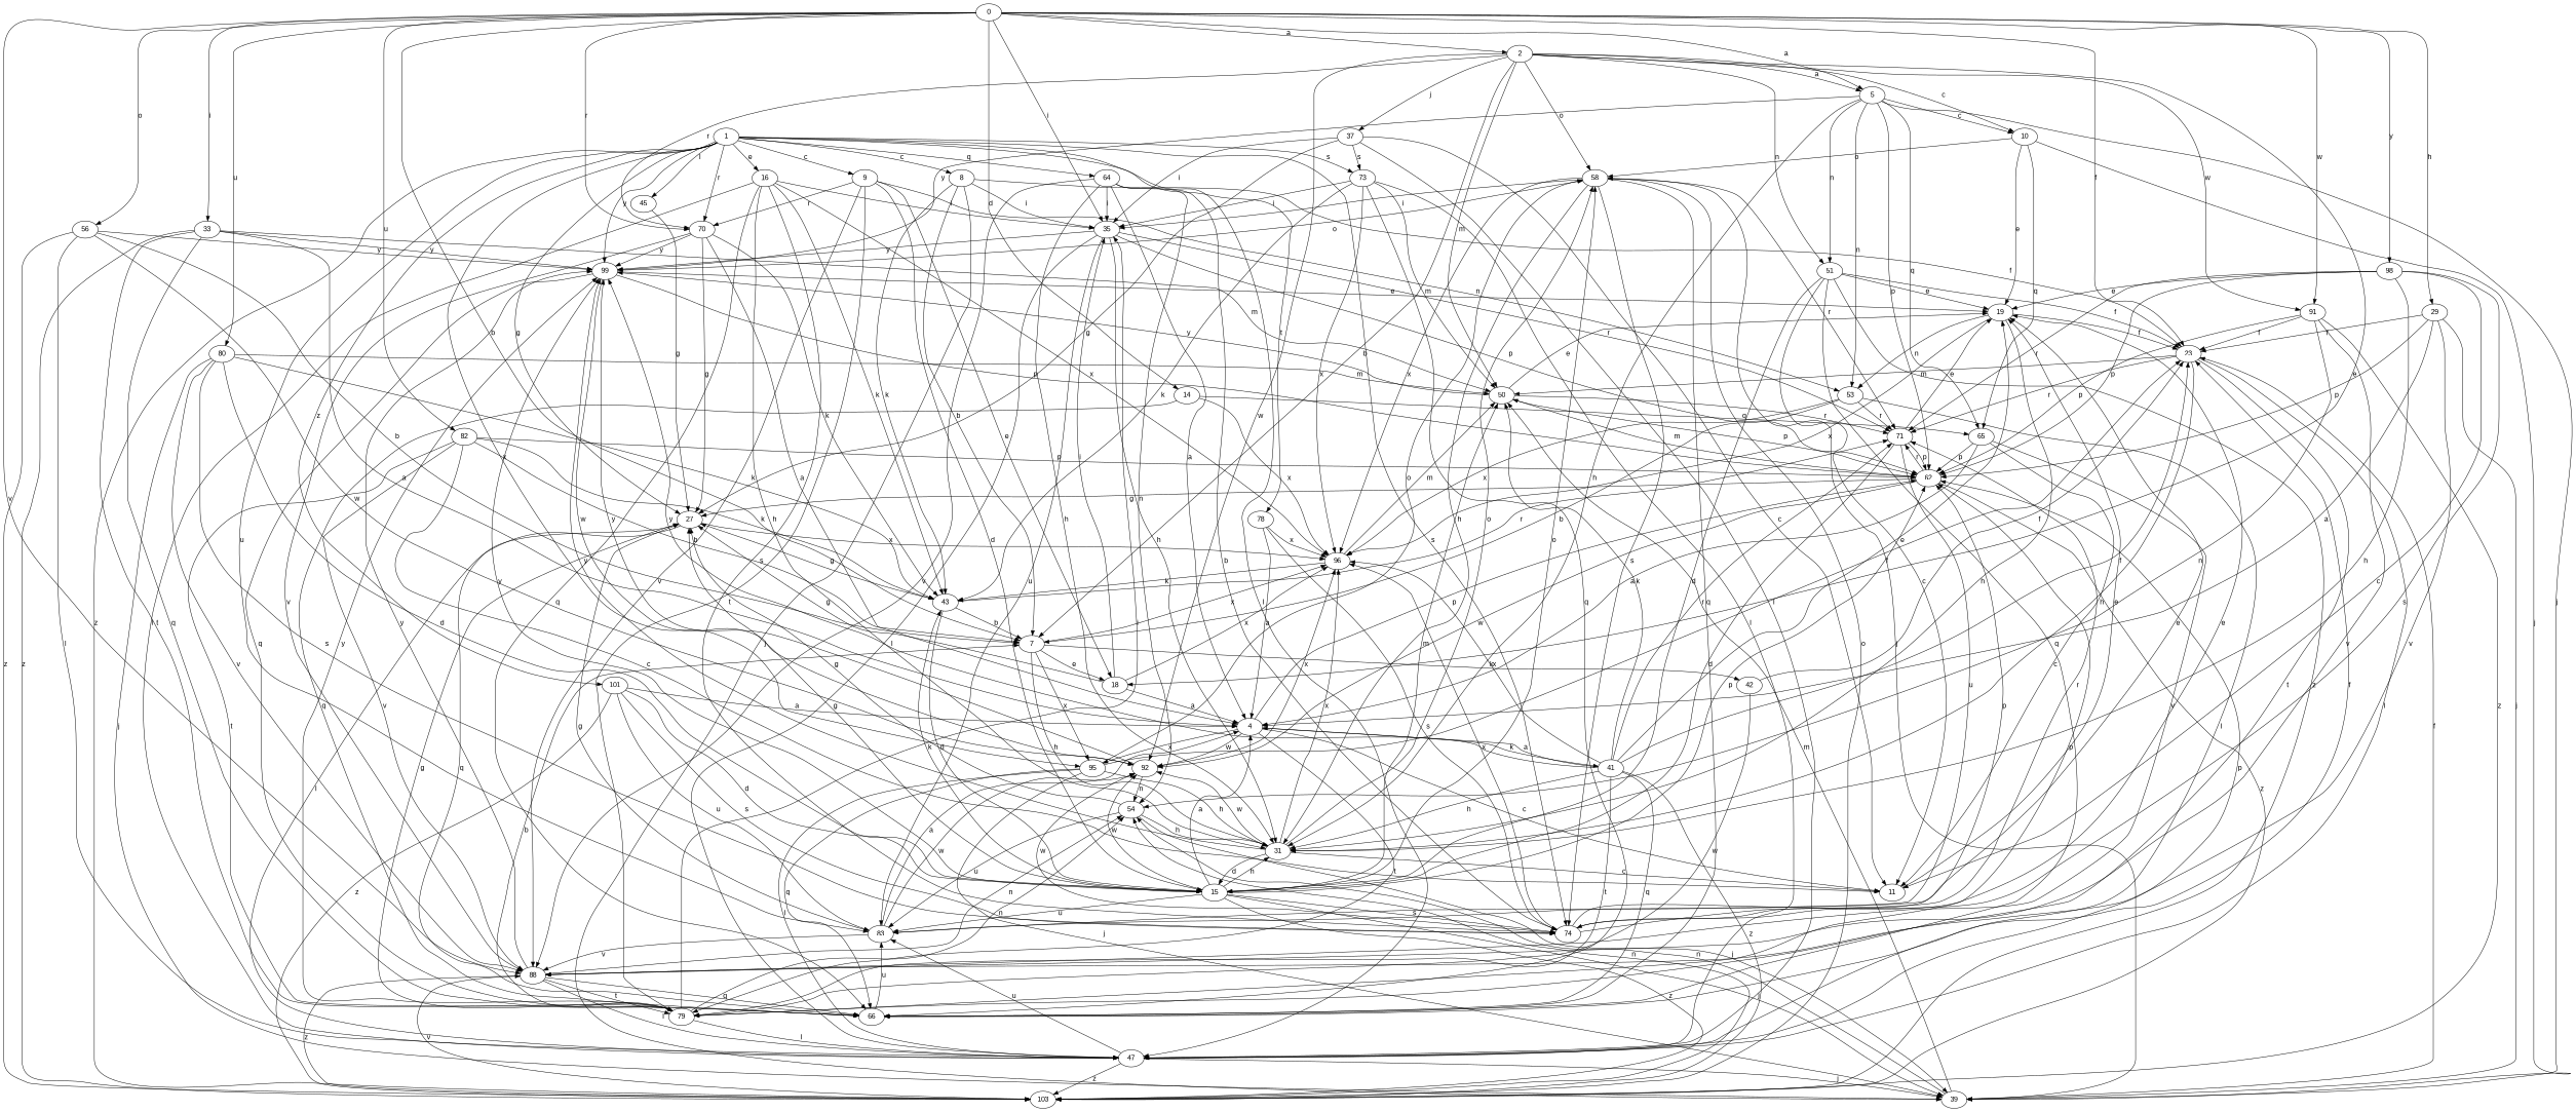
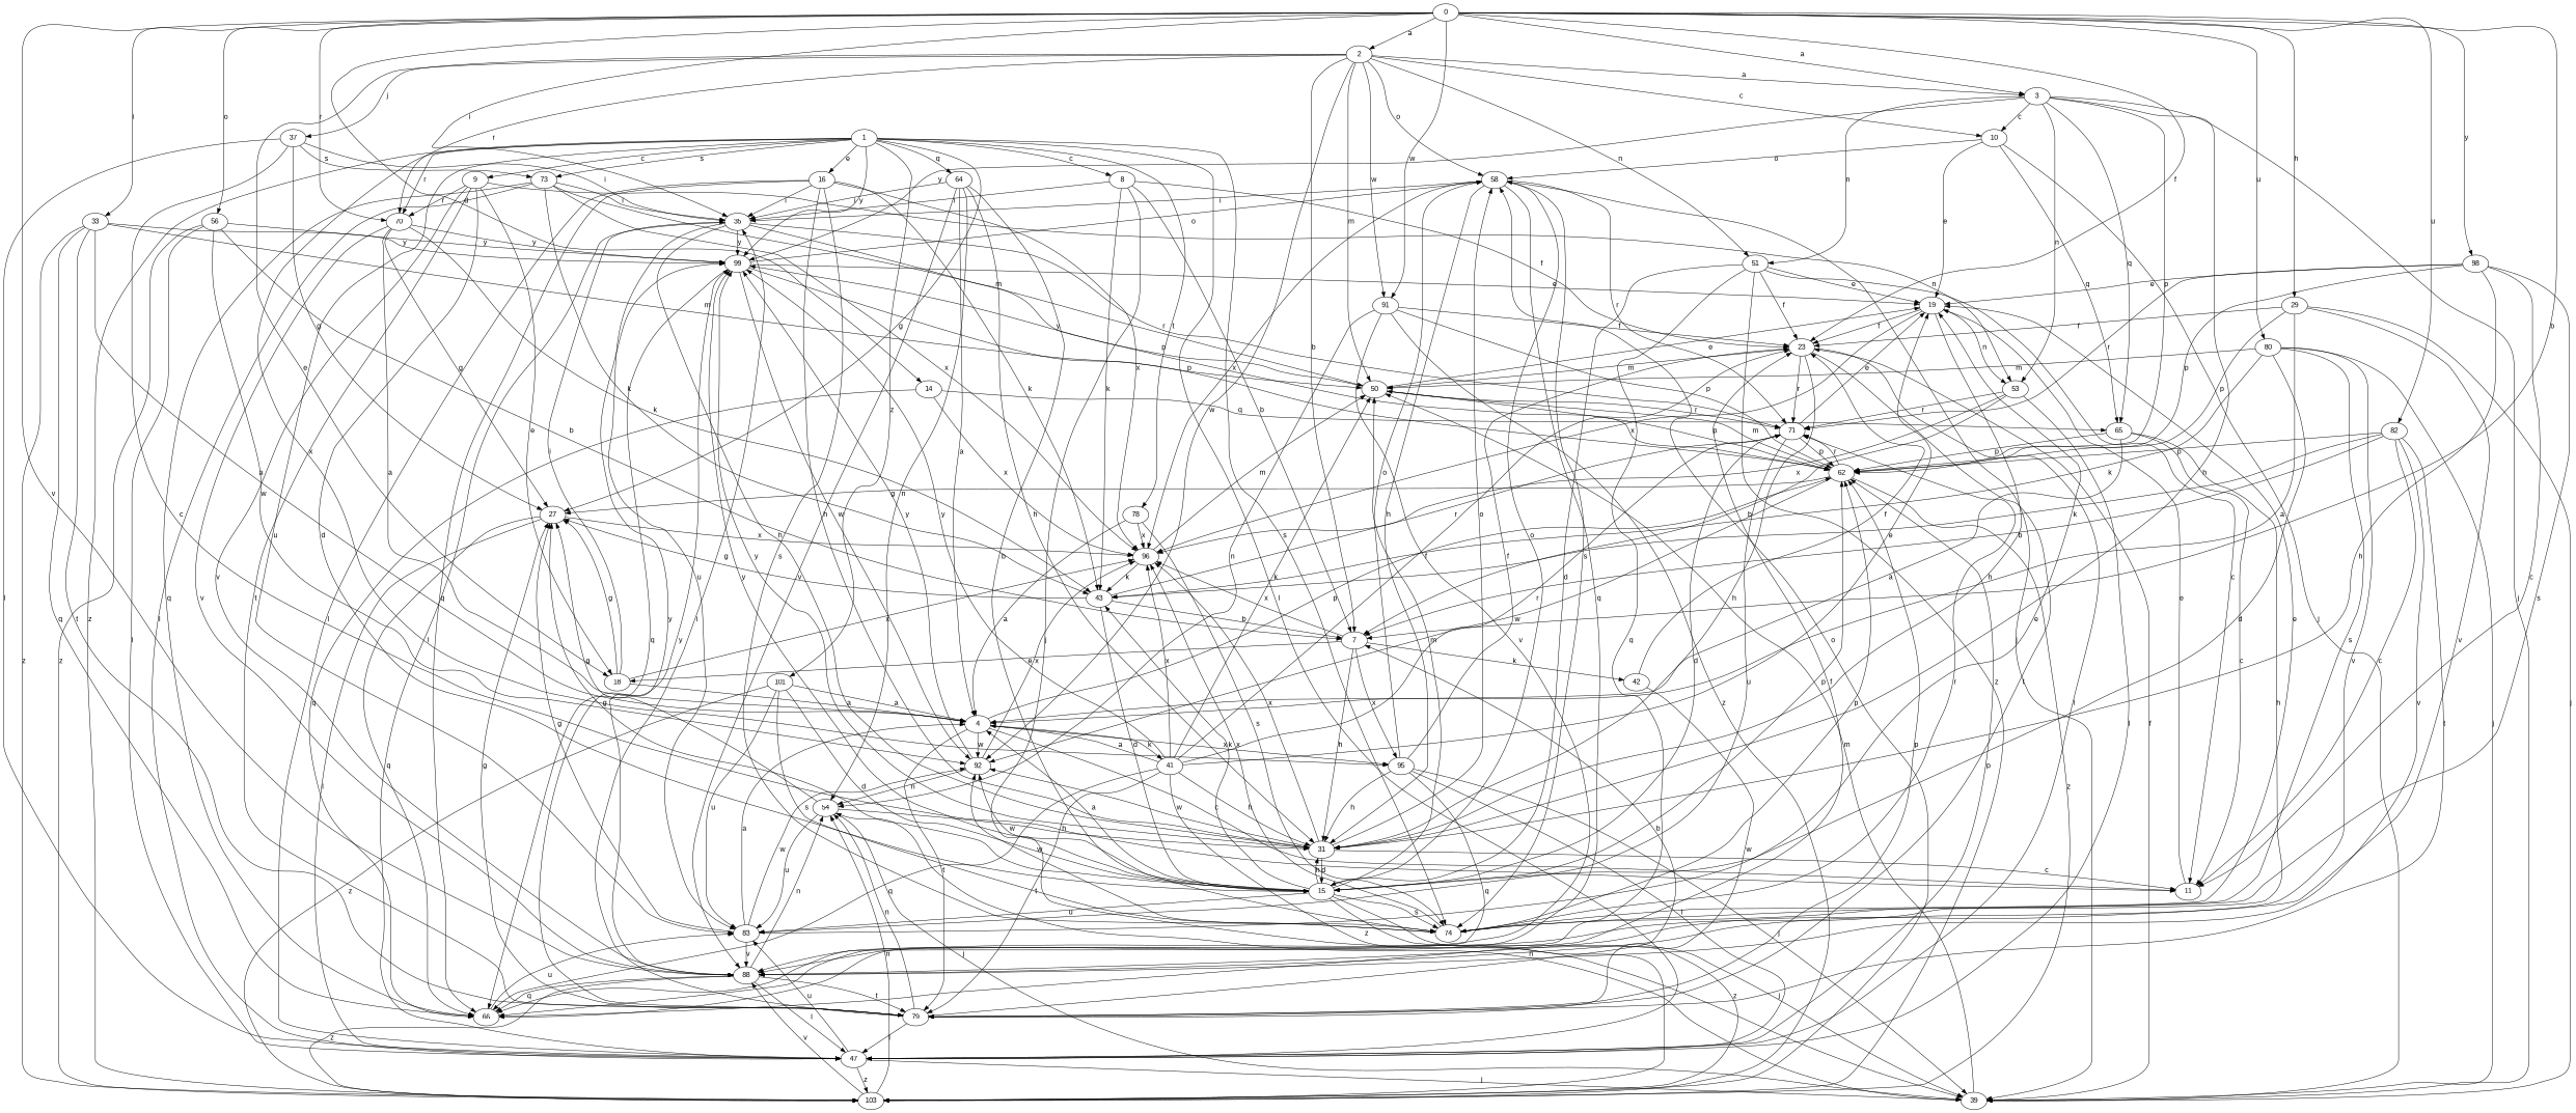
  strict digraph {
    fontname="Liberation Sans"
    node [fontname="Liberation Sans"]
    edge [fontname="Liberation Sans"]
    0
    2
-   3 [label=5]
+   3
    7
    14
    23
    29
    33
    35
    56
    70
    80
    82
    88
    91
    98
    10
    18
    37
    50
    51
    58
    92
    99
    31
    39
    53
    62
    65
    95
    42
    96
    66
    47
    79
    71
    4
    103
    83
    27
    43
    73
    74
    15
    11
    54
    19
    1
    8
    9
    16
-   45
    64
    78
    101
    41
    0 -> 2 [label=a]
    0 -> 3 [label=a]
    0 -> 7 [label=b]
    0 -> 14 [label=d]
    0 -> 23 [label=f]
    0 -> 29 [label=h]
    0 -> 33 [label=i]
    0 -> 35 [label=i]
    0 -> 56 [label=o]
    0 -> 70 [label=r]
    0 -> 80 [label=u]
    0 -> 82 [label=u]
    0 -> 88 [label=v]
    0 -> 91 [label=w]
    0 -> 98 [label=y]
    2 -> 3 [label=a]
    2 -> 7 [label=b]
    2 -> 70 [label=r]
    2 -> 91 [label=w]
    2 -> 10 [label=c]
    2 -> 18 [label=e]
    2 -> 37 [label=j]
    2 -> 50 [label=m]
    2 -> 51 [label=n]
    2 -> 58 [label=o]
    2 -> 92 [label=w]
    3 -> 10 [label=c]
    3 -> 51 [label=n]
    3 -> 99 [label=y]
    3 -> 31 [label=h]
    3 -> 39 [label=j]
    3 -> 53 [label=n]
    3 -> 62 [label=p]
    3 -> 65 [label=q]
    7 -> 18 [label=e]
    7 -> 31 [label=h]
    7 -> 95 [label=x]
    7 -> 42 [label=k]
    7 -> 96 [label=x]
    14 -> 65 [label=q]
    14 -> 96 [label=x]
    14 -> 66 [label=q]
    23 -> 50 [label=m]
    23 -> 31 [label=h]
    23 -> 47 [label=l]
    23 -> 79 [label=t]
    23 -> 71 [label=r]
    29 -> 23 [label=f]
    29 -> 88 [label=v]
    29 -> 39 [label=j]
    29 -> 62 [label=p]
    29 -> 4 [label=a]
    33 -> 50 [label=m]
    33 -> 99 [label=y]
    33 -> 66 [label=q]
    33 -> 79 [label=t]
    33 -> 4 [label=a]
    33 -> 103 [label=z]
    35 -> 99 [label=y]
    35 -> 31 [label=h]
    35 -> 62 [label=p]
    35 -> 47 [label=l]
    35 -> 71 [label=r]
    35 -> 83 [label=u]
    56 -> 7 [label=b]
    56 -> 92 [label=w]
    56 -> 99 [label=y]
    56 -> 47 [label=l]
    56 -> 103 [label=z]
    70 -> 88 [label=v]
    70 -> 99 [label=y]
    70 -> 4 [label=a]
    70 -> 27 [label=g]
    70 -> 43 [label=k]
    80 -> 88 [label=v]
    80 -> 50 [label=m]
    80 -> 39 [label=j]
    80 -> 43 [label=k]
    80 -> 74 [label=s]
    80 -> 15 [label=d]
    82 -> 7 [label=b]
    82 -> 88 [label=v]
    82 -> 62 [label=p]
    82 -> 79 [label=t]
    82 -> 43 [label=k]
    82 -> 11 [label=c]
    88 -> 99 [label=y]
    88 -> 66 [label=q]
    88 -> 47 [label=l]
    88 -> 79 [label=t]
    88 -> 103 [label=z]
    88 -> 54 [label=n]
    91 -> 23 [label=f]
    91 -> 88 [label=v]
    91 -> 62 [label=p]
    91 -> 103 [label=z]
    91 -> 54 [label=n]
    98 -> 31 [label=h]
    98 -> 62 [label=p]
    98 -> 71 [label=r]
    98 -> 74 [label=s]
    98 -> 11 [label=c]
    98 -> 19 [label=e]
    10 -> 58 [label=o]
    10 -> 39 [label=j]
    10 -> 65 [label=q]
    10 -> 19 [label=e]
    18 -> 35 [label=i]
    18 -> 96 [label=x]
    18 -> 4 [label=a]
    18 -> 27 [label=g]
    37 -> 35 [label=i]
    37 -> 47 [label=l]
    37 -> 27 [label=g]
    37 -> 73 [label=s]
    37 -> 11 [label=c]
    50 -> 99 [label=y]
    50 -> 62 [label=p]
    50 -> 71 [label=r]
    50 -> 19 [label=e]
    51 -> 23 [label=f]
    51 -> 66 [label=q]
    51 -> 103 [label=z]
    51 -> 15 [label=d]
    51 -> 11 [label=c]
    51 -> 19 [label=e]
    58 -> 35 [label=i]
    58 -> 31 [label=h]
    58 -> 39 [label=j]
    58 -> 96 [label=x]
    58 -> 66 [label=q]
    58 -> 71 [label=r]
    58 -> 74 [label=s]
    92 -> 99 [label=y]
    92 -> 96 [label=x]
    92 -> 54 [label=n]
    99 -> 58 [label=o]
    99 -> 92 [label=w]
    99 -> 62 [label=p]
    99 -> 66 [label=q]
    99 -> 19 [label=e]
    31 -> 58 [label=o]
    31 -> 92 [label=w]
    31 -> 99 [label=y]
    31 -> 96 [label=x]
    31 -> 15 [label=d]
    31 -> 11 [label=c]
    39 -> 23 [label=f]
    39 -> 50 [label=m]
    39 -> 54 [label=n]
    53 -> 7 [label=b]
    53 -> 96 [label=x]
    53 -> 47 [label=l]
    53 -> 71 [label=r]
    62 -> 50 [label=m]
    62 -> 92 [label=w]
    62 -> 71 [label=r]
    62 -> 103 [label=z]
    62 -> 27 [label=g]
-   65 -> 88 [label=v]
+   65 -> 88 [label=h]
    65 -> 62 [label=p]
    65 -> 4 [label=a]
    65 -> 11 [label=c]
    95 -> 23 [label=f]
    95 -> 58 [label=o]
    95 -> 31 [label=h]
    95 -> 39 [label=j]
    95 -> 66 [label=q]
    95 -> 47 [label=l]
    42 -> 23 [label=f]
    42 -> 79 [label=w]
    96 -> 50 [label=m]
    96 -> 43 [label=k]
    66 -> 23 [label=f]
    66 -> 83 [label=u]
    47 -> 39 [label=j]
    47 -> 62 [label=p]
    47 -> 103 [label=z]
    47 -> 83 [label=u]
    79 -> 7 [label=b]
    79 -> 35 [label=i]
    79 -> 99 [label=y]
    79 -> 62 [label=p]
    79 -> 47 [label=l]
    79 -> 27 [label=g]
    79 -> 54 [label=n]
    71 -> 62 [label=p]
    71 -> 83 [label=u]
    71 -> 15 [label=d]
    71 -> 19 [label=e]
    4 -> 92 [label=w]
    4 -> 62 [label=p]
    4 -> 95 [label=x]
    4 -> 79 [label=t]
    4 -> 11 [label=c]
    4 -> 41 [label=k]
    103 -> 88 [label=v]
    103 -> 58 [label=o]
    103 -> 54 [label=n]
    83 -> 88 [label=v]
    83 -> 92 [label=w]
    83 -> 4 [label=a]
    83 -> 27 [label=g]
    83 -> 19 [label=e]
    27 -> 96 [label=x]
    27 -> 66 [label=q]
    27 -> 47 [label=l]
    43 -> 7 [label=b]
    43 -> 71 [label=r]
    43 -> 27 [label=g]
    43 -> 15 [label=d]
    73 -> 35 [label=i]
    73 -> 50 [label=m]
    73 -> 96 [label=x]
    73 -> 66 [label=q]
    73 -> 47 [label=l]
    73 -> 43 [label=k]
    74 -> 92 [label=w]
    74 -> 62 [label=p]
    74 -> 96 [label=x]
    74 -> 71 [label=r]
    74 -> 19 [label=e]
    15 -> 50 [label=m]
    15 -> 58 [label=o]
    15 -> 92 [label=w]
    15 -> 99 [label=y]
    15 -> 31 [label=h]
    15 -> 39 [label=j]
    15 -> 62 [label=p]
    15 -> 4 [label=a]
    15 -> 103 [label=z]
    15 -> 83 [label=u]
    15 -> 27 [label=g]
    15 -> 43 [label=k]
    15 -> 74 [label=s]
    11 -> 19 [label=e]
    54 -> 31 [label=h]
    54 -> 39 [label=j]
    54 -> 83 [label=u]
    54 -> 27 [label=g]
    19 -> 23 [label=f]
    19 -> 31 [label=h]
    19 -> 53 [label=n]
    19 -> 96 [label=x]
    1 -> 70 [label=r]
    1 -> 99 [label=y]
    1 -> 95 [label=x]
    1 -> 47 [label=l]
    1 -> 103 [label=z]
    1 -> 83 [label=u]
    1 -> 27 [label=g]
    1 -> 73 [label=s]
    1 -> 74 [label=s]
    1 -> 8 [label=c]
    1 -> 9 [label=c]
    1 -> 16 [label=e]
-   1 -> 45 [label=l]
    1 -> 64 [label=q]
    1 -> 78 [label=t]
    1 -> 101 [label=z]
    8 -> 7 [label=b]
    8 -> 23 [label=f]
    8 -> 35 [label=i]
    8 -> 39 [label=j]
    8 -> 43 [label=k]
    9 -> 70 [label=r]
    9 -> 88 [label=v]
    9 -> 18 [label=e]
    9 -> 53 [label=n]
    9 -> 79 [label=t]
    9 -> 15 [label=d]
    16 -> 35 [label=i]
    16 -> 31 [label=h]
    16 -> 96 [label=x]
    16 -> 66 [label=q]
    16 -> 47 [label=l]
    16 -> 43 [label=k]
    16 -> 74 [label=s]
-   45 -> 27 [label=g]
    64 -> 35 [label=i]
    64 -> 88 [label=v]
    64 -> 31 [label=h]
    64 -> 4 [label=a]
    64 -> 74 [label=b]
    64 -> 54 [label=n]
    78 -> 96 [label=x]
    78 -> 4 [label=a]
    78 -> 74 [label=s]
    101 -> 4 [label=a]
    101 -> 103 [label=z]
    101 -> 83 [label=u]
    101 -> 74 [label=s]
    101 -> 15 [label=d]
    41 -> 23 [label=f]
    41 -> 50 [label=k]
    41 -> 99 [label=y]
    41 -> 31 [label=h]
    41 -> 96 [label=x]
    41 -> 66 [label=q]
    41 -> 79 [label=t]
    41 -> 71 [label=r]
    41 -> 4 [label=a]
    41 -> 103 [label=z]
    41 -> 19 [label=e]
  }
